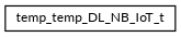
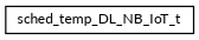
  digraph {
    rankdir=TB
    fontname=Lato
-   n1 [color=black fillcolor=white fontname=Lato fontsize=10 height=0.2 label=temp_temp_DL_NB_IoT_t shape=record style=filled width=0.4]
+   n1 [color=black fillcolor=white fontname=Lato fontsize=10 height=0.2 label=sched_temp_DL_NB_IoT_t shape=record style=filled width=0.4]
  }
